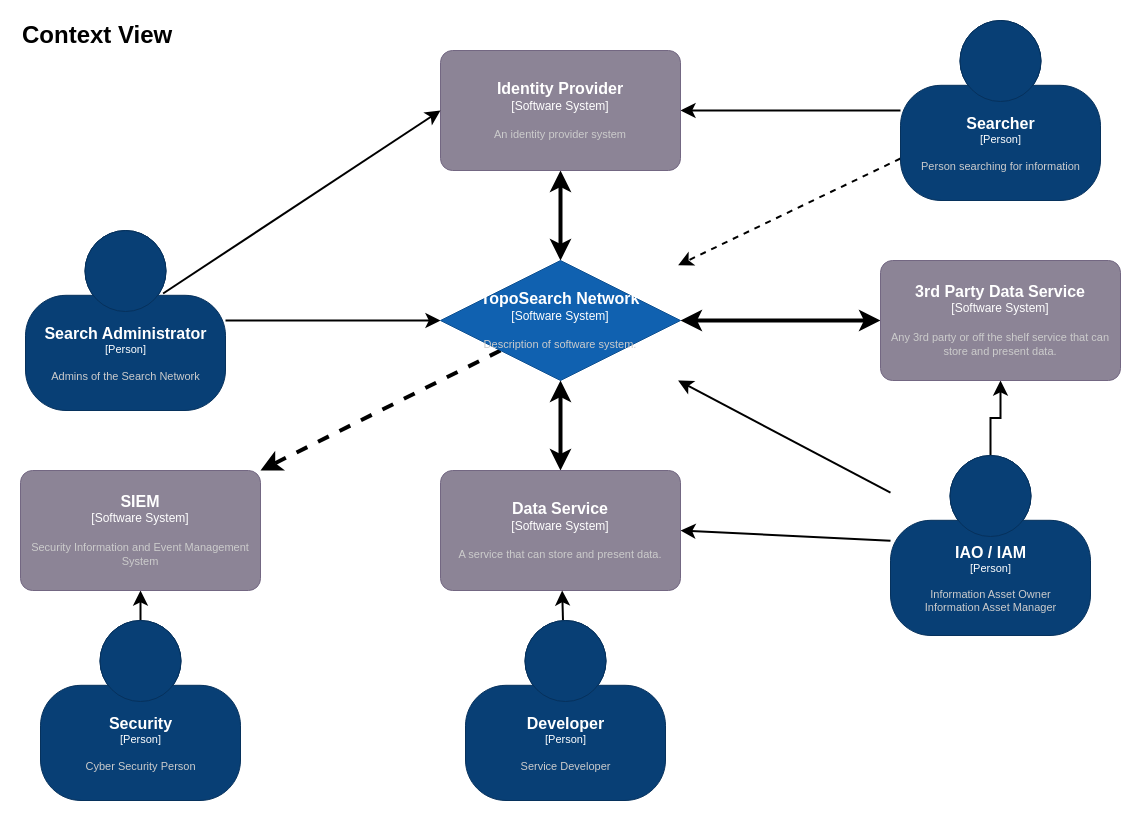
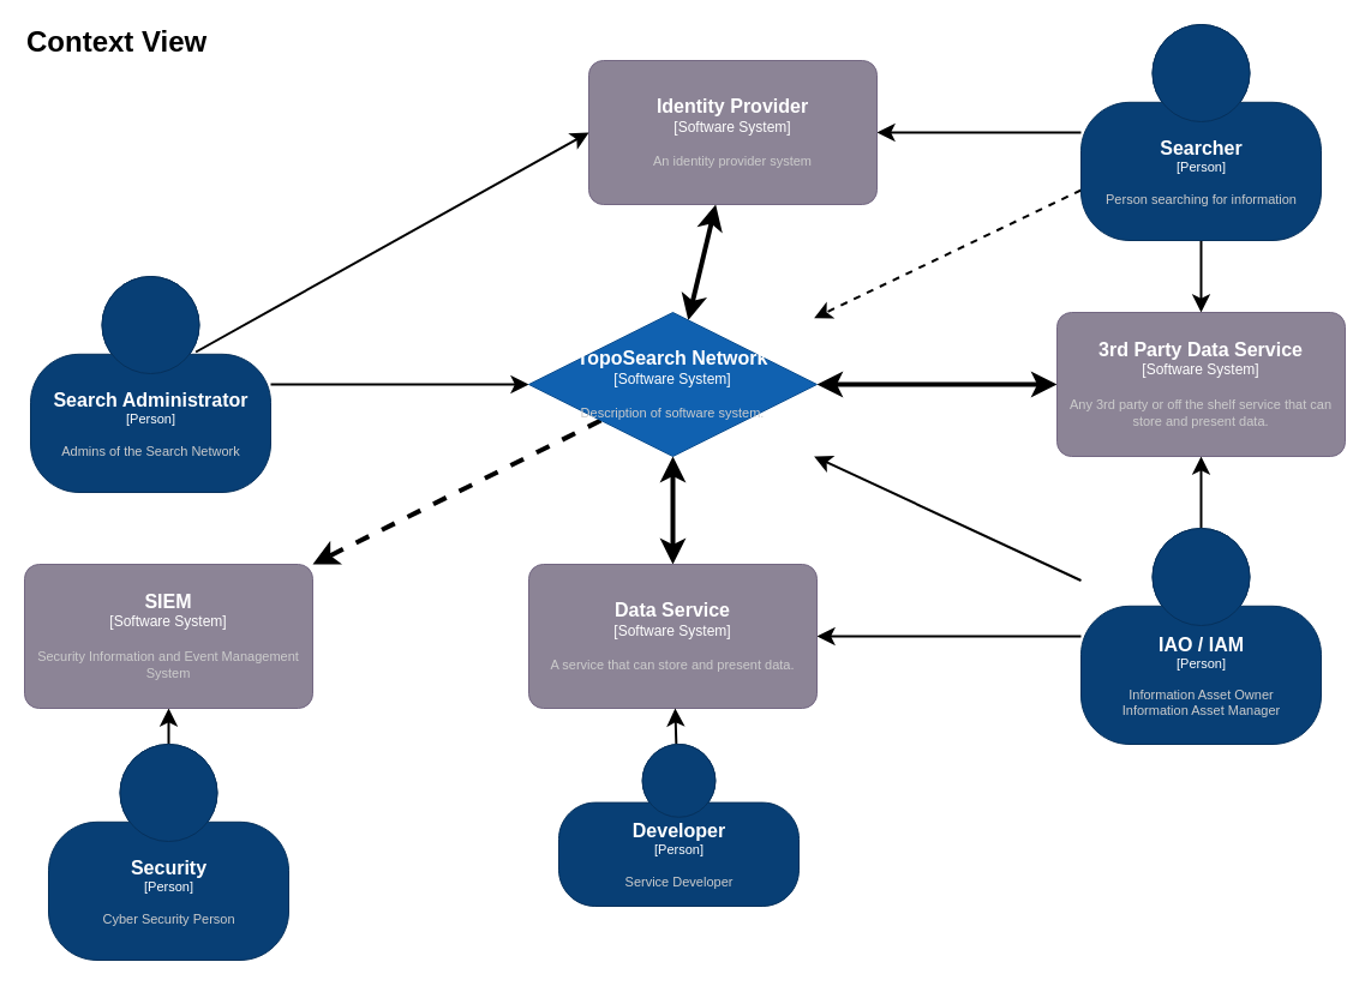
  <mxCell id="0" />
  <mxCell id="1" parent="0" />
  <mxCell id="2" style="edgeStyle=none;rounded=0;orthogonalLoop=1;jettySize=auto;html=1;startArrow=none;startFill=0;startSize=9;endSize=9;strokeWidth=2;entryX=0;entryY=0.5;entryDx=0;entryDy=0;entryPerimeter=0;" parent="1" source="3" target="17" edge="1"><mxGeometry relative="1" as="geometry"><mxPoint x="370" y="330" as="targetPoint" /></mxGeometry></mxCell>
  <mxCell id="3" value="&lt;font style=&quot;font-size: 16px&quot;&gt;&lt;b&gt;Search Administrator&lt;/b&gt;&lt;/font&gt;&lt;div&gt;[Person]&lt;/div&gt;&lt;br&gt;&lt;div&gt;&lt;font style=&quot;font-size: 11px&quot;&gt;&lt;font color=&quot;#cccccc&quot;&gt;Admins of the Search Network&lt;/font&gt;&lt;/div&gt;" style="html=1;fontSize=11;dashed=0;whitespace=wrap;fillColor=#083F75;strokeColor=#06315C;fontColor=#ffffff;shape=mxgraph.c4.person2;align=center;metaEdit=1;points=[[0.5,0,0],[1,0.5,0],[1,0.75,0],[0.75,1,0],[0.5,1,0],[0.25,1,0],[0,0.75,0],[0,0.5,0]];resizable=0;" parent="1" vertex="1"><mxGeometry x="25" y="230" width="200" height="180" as="geometry" /></mxCell>
+ <mxCell id="4" style="edgeStyle=none;rounded=0;orthogonalLoop=1;jettySize=auto;html=1;startArrow=none;startFill=0;startSize=9;endSize=9;strokeWidth=2;" parent="1" source="7" target="18" edge="1"><mxGeometry relative="1" as="geometry" /></mxCell>
  <mxCell id="5" style="edgeStyle=none;rounded=0;orthogonalLoop=1;jettySize=auto;html=1;entryX=1;entryY=0.5;entryDx=0;entryDy=0;entryPerimeter=0;startArrow=none;startFill=0;startSize=9;endSize=9;strokeWidth=2;" parent="1" source="7" target="20" edge="1"><mxGeometry relative="1" as="geometry" /></mxCell>
  <mxCell id="6" style="edgeStyle=none;rounded=0;orthogonalLoop=1;jettySize=auto;html=1;startArrow=none;startFill=0;startSize=9;endSize=9;strokeWidth=2;entryX=0.99;entryY=0.04;entryDx=0;entryDy=0;entryPerimeter=0;dashed=1;" parent="1" source="7" target="17" edge="1"><mxGeometry relative="1" as="geometry"><mxPoint x="700" y="260" as="targetPoint" /></mxGeometry></mxCell>
  <mxCell id="7" value="&lt;font style=&quot;font-size: 16px&quot;&gt;&lt;b&gt;Searcher&lt;/b&gt;&lt;/font&gt;&lt;div&gt;[Person]&lt;/div&gt;&lt;br&gt;&lt;div&gt;&lt;font style=&quot;font-size: 11px&quot;&gt;&lt;font color=&quot;#cccccc&quot;&gt;Person searching for information&lt;/font&gt;&lt;/div&gt;" style="html=1;fontSize=11;dashed=0;whitespace=wrap;fillColor=#083F75;strokeColor=#06315C;fontColor=#ffffff;shape=mxgraph.c4.person2;align=center;metaEdit=1;points=[[0.5,0,0],[1,0.5,0],[1,0.75,0],[0.75,1,0],[0.5,1,0],[0.25,1,0],[0,0.75,0],[0,0.5,0]];resizable=0;" parent="1" vertex="1"><mxGeometry x="900" y="20" width="200" height="180" as="geometry" /></mxCell>
  <mxCell id="8" style="edgeStyle=orthogonalEdgeStyle;rounded=0;orthogonalLoop=1;jettySize=auto;html=1;startArrow=none;startFill=0;startSize=9;endSize=9;strokeWidth=2;" parent="1" source="11" target="18" edge="1"><mxGeometry relative="1" as="geometry" /></mxCell>
  <mxCell id="9" style="rounded=0;orthogonalLoop=1;jettySize=auto;html=1;startArrow=none;startFill=0;startSize=9;endSize=9;strokeWidth=2;entryX=0.99;entryY=1;entryDx=0;entryDy=0;entryPerimeter=0;" parent="1" source="11" target="17" edge="1"><mxGeometry relative="1" as="geometry"><mxPoint x="700" y="390" as="targetPoint" /></mxGeometry></mxCell>
  <mxCell id="10" style="edgeStyle=none;rounded=0;orthogonalLoop=1;jettySize=auto;html=1;entryX=1;entryY=0.5;entryDx=0;entryDy=0;entryPerimeter=0;fontSize=24;startArrow=none;startFill=0;startSize=9;endSize=9;strokeWidth=2;" parent="1" source="11" target="23" edge="1"><mxGeometry relative="1" as="geometry" /></mxCell>
- <mxCell id="11" value="&lt;font style=&quot;font-size: 16px&quot;&gt;&lt;b&gt;IAO / IAM&lt;/b&gt;&lt;/font&gt;&lt;div&gt;[Person]&lt;/div&gt;&lt;br&gt;&lt;div&gt;&lt;font style=&quot;font-size: 11px&quot;&gt;&lt;font color=&quot;#cccccc&quot;&gt;Information Asset Owner&#10;Information Asset Manager&lt;/font&gt;&lt;/div&gt;" style="html=1;fontSize=11;dashed=0;whitespace=wrap;fillColor=#083F75;strokeColor=#06315C;fontColor=#ffffff;shape=mxgraph.c4.person2;align=center;metaEdit=1;points=[[0.5,0,0],[1,0.5,0],[1,0.75,0],[0.75,1,0],[0.5,1,0],[0.25,1,0],[0,0.75,0],[0,0.5,0]];resizable=0;" parent="1" vertex="1"><mxGeometry x="890" y="455" width="200" height="180" as="geometry" /></mxCell>
+ <mxCell id="11" value="&lt;font style=&quot;font-size: 16px&quot;&gt;&lt;b&gt;IAO / IAM&lt;/b&gt;&lt;/font&gt;&lt;div&gt;[Person]&lt;/div&gt;&lt;br&gt;&lt;div&gt;&lt;font style=&quot;font-size: 11px&quot;&gt;&lt;font color=&quot;#cccccc&quot;&gt;Information Asset Owner&#10;Information Asset Manager&lt;/font&gt;&lt;/div&gt;" style="html=1;fontSize=11;dashed=0;whitespace=wrap;fillColor=#083F75;strokeColor=#06315C;fontColor=#ffffff;shape=mxgraph.c4.person2;align=center;metaEdit=1;points=[[0.5,0,0],[1,0.5,0],[1,0.75,0],[0.75,1,0],[0.5,1,0],[0.25,1,0],[0,0.75,0],[0,0.5,0]];resizable=0;" parent="1" vertex="1"><mxGeometry x="900" y="440" width="200" height="180" as="geometry" /></mxCell>
  <mxCell id="12" style="edgeStyle=none;rounded=0;orthogonalLoop=1;jettySize=auto;html=1;startArrow=none;startFill=0;startSize=9;endSize=9;strokeWidth=2;" parent="1" source="13" target="19" edge="1"><mxGeometry relative="1" as="geometry" /></mxCell>
  <mxCell id="13" value="&lt;font style=&quot;font-size: 16px&quot;&gt;&lt;b&gt;Security&lt;/b&gt;&lt;/font&gt;&lt;div&gt;[Person]&lt;/div&gt;&lt;br&gt;&lt;div&gt;&lt;font style=&quot;font-size: 11px&quot;&gt;&lt;font color=&quot;#cccccc&quot;&gt;Cyber Security Person&lt;/font&gt;&lt;/div&gt;" style="html=1;fontSize=11;dashed=0;whitespace=wrap;fillColor=#083F75;strokeColor=#06315C;fontColor=#ffffff;shape=mxgraph.c4.person2;align=center;metaEdit=1;points=[[0.5,0,0],[1,0.5,0],[1,0.75,0],[0.75,1,0],[0.5,1,0],[0.25,1,0],[0,0.75,0],[0,0.5,0]];resizable=0;" parent="1" vertex="1"><mxGeometry x="40" y="620" width="200" height="180" as="geometry" /></mxCell>
  <mxCell id="14" style="edgeStyle=orthogonalEdgeStyle;rounded=0;orthogonalLoop=1;jettySize=auto;html=1;startArrow=classic;startFill=1;endSize=9;startSize=9;strokeWidth=4;" parent="1" source="17" target="18" edge="1"><mxGeometry relative="1" as="geometry" /></mxCell>
  <mxCell id="15" style="rounded=0;orthogonalLoop=1;jettySize=auto;html=1;entryX=1;entryY=0;entryDx=0;entryDy=0;entryPerimeter=0;startArrow=none;startFill=0;startSize=9;endSize=9;strokeWidth=4;dashed=1;" parent="1" source="17" target="19" edge="1"><mxGeometry relative="1" as="geometry" /></mxCell>
  <mxCell id="16" style="edgeStyle=none;rounded=0;orthogonalLoop=1;jettySize=auto;html=1;startArrow=classic;startFill=1;startSize=9;endSize=9;strokeWidth=4;" parent="1" source="17" target="20" edge="1"><mxGeometry relative="1" as="geometry" /></mxCell>
  <mxCell id="17" value="&lt;font style=&quot;font-size: 16px&quot;&gt;&lt;b&gt;TopoSearch Network&lt;/b&gt;&lt;/font&gt;&lt;div&gt;[Software System]&lt;/div&gt;&lt;br&gt;&lt;div&gt;&lt;font style=&quot;font-size: 11px&quot;&gt;&lt;font color=&quot;#cccccc&quot;&gt;Description of software system.&lt;/font&gt;&lt;/div&gt;" style="rhombus;whiteSpace=wrap;html=1;labelBackgroundColor=none;fillColor=#1061B0;fontColor=#ffffff;align=center;arcSize=10;strokeColor=#0D5091;metaEdit=1;resizable=0;points=[[0.25,0,0],[0.5,0,0],[0.75,0,0],[1,0.25,0],[1,0.5,0],[1,0.75,0],[0.75,1,0],[0.5,1,0],[0.25,1,0],[0,0.75,0],[0,0.5,0],[0,0.25,0]];" parent="1" vertex="1"><mxGeometry x="440" y="260" width="240" height="120" as="geometry" /></mxCell>
  <mxCell id="18" value="&lt;font style=&quot;font-size: 16px&quot;&gt;&lt;b&gt;3rd Party Data Service&lt;/b&gt;&lt;/font&gt;&lt;div&gt;[Software System]&lt;/div&gt;&lt;br&gt;&lt;div&gt;&lt;font style=&quot;font-size: 11px&quot;&gt;&lt;font color=&quot;#cccccc&quot;&gt;Any 3rd party or off the shelf service that can store and present data.&lt;/font&gt;&lt;/div&gt;" style="rounded=1;whiteSpace=wrap;html=1;labelBackgroundColor=none;fillColor=#8C8496;fontColor=#ffffff;align=center;arcSize=10;strokeColor=#736782;metaEdit=1;resizable=0;points=[[0.25,0,0],[0.5,0,0],[0.75,0,0],[1,0.25,0],[1,0.5,0],[1,0.75,0],[0.75,1,0],[0.5,1,0],[0.25,1,0],[0,0.75,0],[0,0.5,0],[0,0.25,0]];" parent="1" vertex="1"><mxGeometry x="880" y="260" width="240" height="120" as="geometry" /></mxCell>
  <mxCell id="19" value="&lt;font style=&quot;font-size: 16px&quot;&gt;&lt;b&gt;SIEM&lt;/b&gt;&lt;/font&gt;&lt;div&gt;[Software System]&lt;/div&gt;&lt;br&gt;&lt;div&gt;&lt;font style=&quot;font-size: 11px&quot;&gt;&lt;font color=&quot;#cccccc&quot;&gt;Security Information and Event Management System&lt;/font&gt;&lt;/div&gt;" style="rounded=1;whiteSpace=wrap;html=1;labelBackgroundColor=none;fillColor=#8C8496;fontColor=#ffffff;align=center;arcSize=10;strokeColor=#736782;metaEdit=1;resizable=0;points=[[0.25,0,0],[0.5,0,0],[0.75,0,0],[1,0.25,0],[1,0.5,0],[1,0.75,0],[0.75,1,0],[0.5,1,0],[0.25,1,0],[0,0.75,0],[0,0.5,0],[0,0.25,0]];" parent="1" vertex="1"><mxGeometry x="20" y="470" width="240" height="120" as="geometry" /></mxCell>
- <mxCell id="20" value="&lt;font style=&quot;font-size: 16px&quot;&gt;&lt;b&gt;Identity Provider&lt;/b&gt;&lt;/font&gt;&lt;div&gt;[Software System]&lt;/div&gt;&lt;br&gt;&lt;div&gt;&lt;font style=&quot;font-size: 11px&quot;&gt;&lt;font color=&quot;#cccccc&quot;&gt;An identity provider system&lt;/font&gt;&lt;/div&gt;" style="rounded=1;whiteSpace=wrap;html=1;labelBackgroundColor=none;fillColor=#8C8496;fontColor=#ffffff;align=center;arcSize=10;strokeColor=#736782;metaEdit=1;resizable=0;points=[[0.25,0,0],[0.5,0,0],[0.75,0,0],[1,0.25,0],[1,0.5,0],[1,0.75,0],[0.75,1,0],[0.5,1,0],[0.25,1,0],[0,0.75,0],[0,0.5,0],[0,0.25,0]];" parent="1" vertex="1"><mxGeometry x="440" y="50" width="240" height="120" as="geometry" /></mxCell>
+ <mxCell id="20" value="&lt;font style=&quot;font-size: 16px&quot;&gt;&lt;b&gt;Identity Provider&lt;/b&gt;&lt;/font&gt;&lt;div&gt;[Software System]&lt;/div&gt;&lt;br&gt;&lt;div&gt;&lt;font style=&quot;font-size: 11px&quot;&gt;&lt;font color=&quot;#cccccc&quot;&gt;An identity provider system&lt;/font&gt;&lt;/div&gt;" style="rounded=1;whiteSpace=wrap;html=1;labelBackgroundColor=none;fillColor=#8C8496;fontColor=#ffffff;align=center;arcSize=10;strokeColor=#736782;metaEdit=1;resizable=0;points=[[0.25,0,0],[0.5,0,0],[0.75,0,0],[1,0.25,0],[1,0.5,0],[1,0.75,0],[0.75,1,0],[0.5,1,0],[0.25,1,0],[0,0.75,0],[0,0.5,0],[0,0.25,0]];" parent="1" vertex="1"><mxGeometry x="490" y="50" width="240" height="120" as="geometry" /></mxCell>
  <mxCell id="21" value="Context View" style="text;html=1;strokeColor=none;fillColor=none;align=left;verticalAlign=middle;whiteSpace=wrap;rounded=0;fontSize=24;fontStyle=1" parent="1" vertex="1"><mxGeometry x="20" y="20" width="220" height="30" as="geometry" /></mxCell>
  <mxCell id="22" style="edgeStyle=none;rounded=0;orthogonalLoop=1;jettySize=auto;html=1;fontSize=24;startArrow=classic;startFill=1;startSize=9;endSize=9;strokeWidth=4;" parent="1" source="23" target="17" edge="1"><mxGeometry relative="1" as="geometry" /></mxCell>
  <mxCell id="23" value="&lt;font style=&quot;font-size: 16px&quot;&gt;&lt;b&gt;Data Service&lt;/b&gt;&lt;/font&gt;&lt;div&gt;[Software System]&lt;/div&gt;&lt;br&gt;&lt;div&gt;&lt;font style=&quot;font-size: 11px&quot;&gt;&lt;font color=&quot;#cccccc&quot;&gt;A service that can store and present data.&lt;/font&gt;&lt;/div&gt;" style="rounded=1;whiteSpace=wrap;html=1;labelBackgroundColor=none;fillColor=#8C8496;fontColor=#ffffff;align=center;arcSize=10;strokeColor=#736782;metaEdit=1;resizable=0;points=[[0.25,0,0],[0.5,0,0],[0.75,0,0],[1,0.25,0],[1,0.5,0],[1,0.75,0],[0.75,1,0],[0.5,1,0],[0.25,1,0],[0,0.75,0],[0,0.5,0],[0,0.25,0]];" parent="1" vertex="1"><mxGeometry x="440" y="470" width="240" height="120" as="geometry" /></mxCell>
  <mxCell id="24" style="edgeStyle=none;rounded=0;orthogonalLoop=1;jettySize=auto;html=1;fontSize=24;startArrow=none;startFill=0;startSize=9;endSize=9;strokeWidth=2;" parent="1" source="25" target="23" edge="1"><mxGeometry relative="1" as="geometry" /></mxCell>
- <mxCell id="25" value="&lt;font style=&quot;font-size: 16px&quot;&gt;&lt;b&gt;Developer&lt;/b&gt;&lt;/font&gt;&lt;div&gt;[Person]&lt;/div&gt;&lt;br&gt;&lt;div&gt;&lt;font style=&quot;font-size: 11px&quot;&gt;&lt;font color=&quot;#cccccc&quot;&gt;Service Developer&lt;/font&gt;&lt;/div&gt;" style="html=1;fontSize=11;dashed=0;whitespace=wrap;fillColor=#083F75;strokeColor=#06315C;fontColor=#ffffff;shape=mxgraph.c4.person2;align=center;metaEdit=1;points=[[0.5,0,0],[1,0.5,0],[1,0.75,0],[0.75,1,0],[0.5,1,0],[0.25,1,0],[0,0.75,0],[0,0.5,0]];resizable=0;" parent="1" vertex="1"><mxGeometry x="465" y="620" width="200" height="180" as="geometry" /></mxCell>
+ <mxCell id="25" value="&lt;font style=&quot;font-size: 16px&quot;&gt;&lt;b&gt;Developer&lt;/b&gt;&lt;/font&gt;&lt;div&gt;[Person]&lt;/div&gt;&lt;br&gt;&lt;div&gt;&lt;font style=&quot;font-size: 11px&quot;&gt;&lt;font color=&quot;#cccccc&quot;&gt;Service Developer&lt;/font&gt;&lt;/div&gt;" style="html=1;fontSize=11;dashed=0;whitespace=wrap;fillColor=#083F75;strokeColor=#06315C;fontColor=#ffffff;shape=mxgraph.c4.person2;align=center;metaEdit=1;points=[[0.5,0,0],[1,0.5,0],[1,0.75,0],[0.75,1,0],[0.5,1,0],[0.25,1,0],[0,0.75,0],[0,0.5,0]];resizable=0;" parent="1" vertex="1"><mxGeometry x="465" y="620" width="200" height="135" as="geometry" /></mxCell>
  <mxCell id="26" style="edgeStyle=none;rounded=0;orthogonalLoop=1;jettySize=auto;html=1;startArrow=none;startFill=0;startSize=9;endSize=9;strokeWidth=2;entryX=0;entryY=0.5;entryDx=0;entryDy=0;entryPerimeter=0;exitX=0.688;exitY=0.35;exitDx=0;exitDy=0;exitPerimeter=0;" parent="1" source="3" target="20" edge="1"><mxGeometry relative="1" as="geometry"><mxPoint x="250" y="330" as="sourcePoint" /><mxPoint x="450" y="330" as="targetPoint" /></mxGeometry></mxCell>
